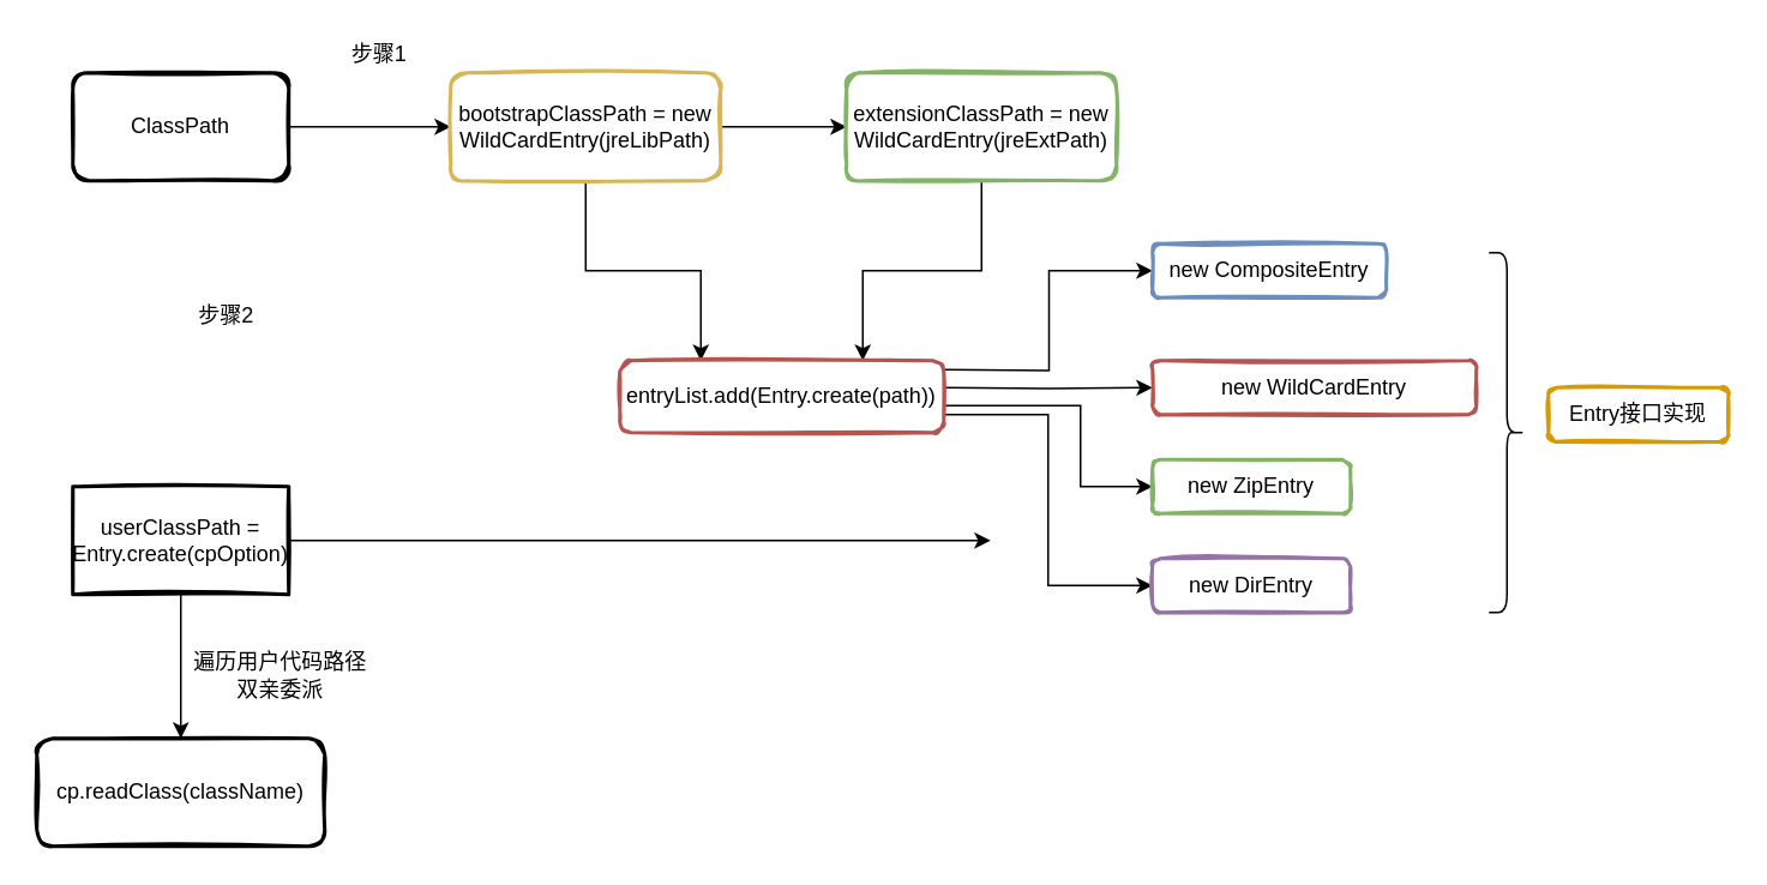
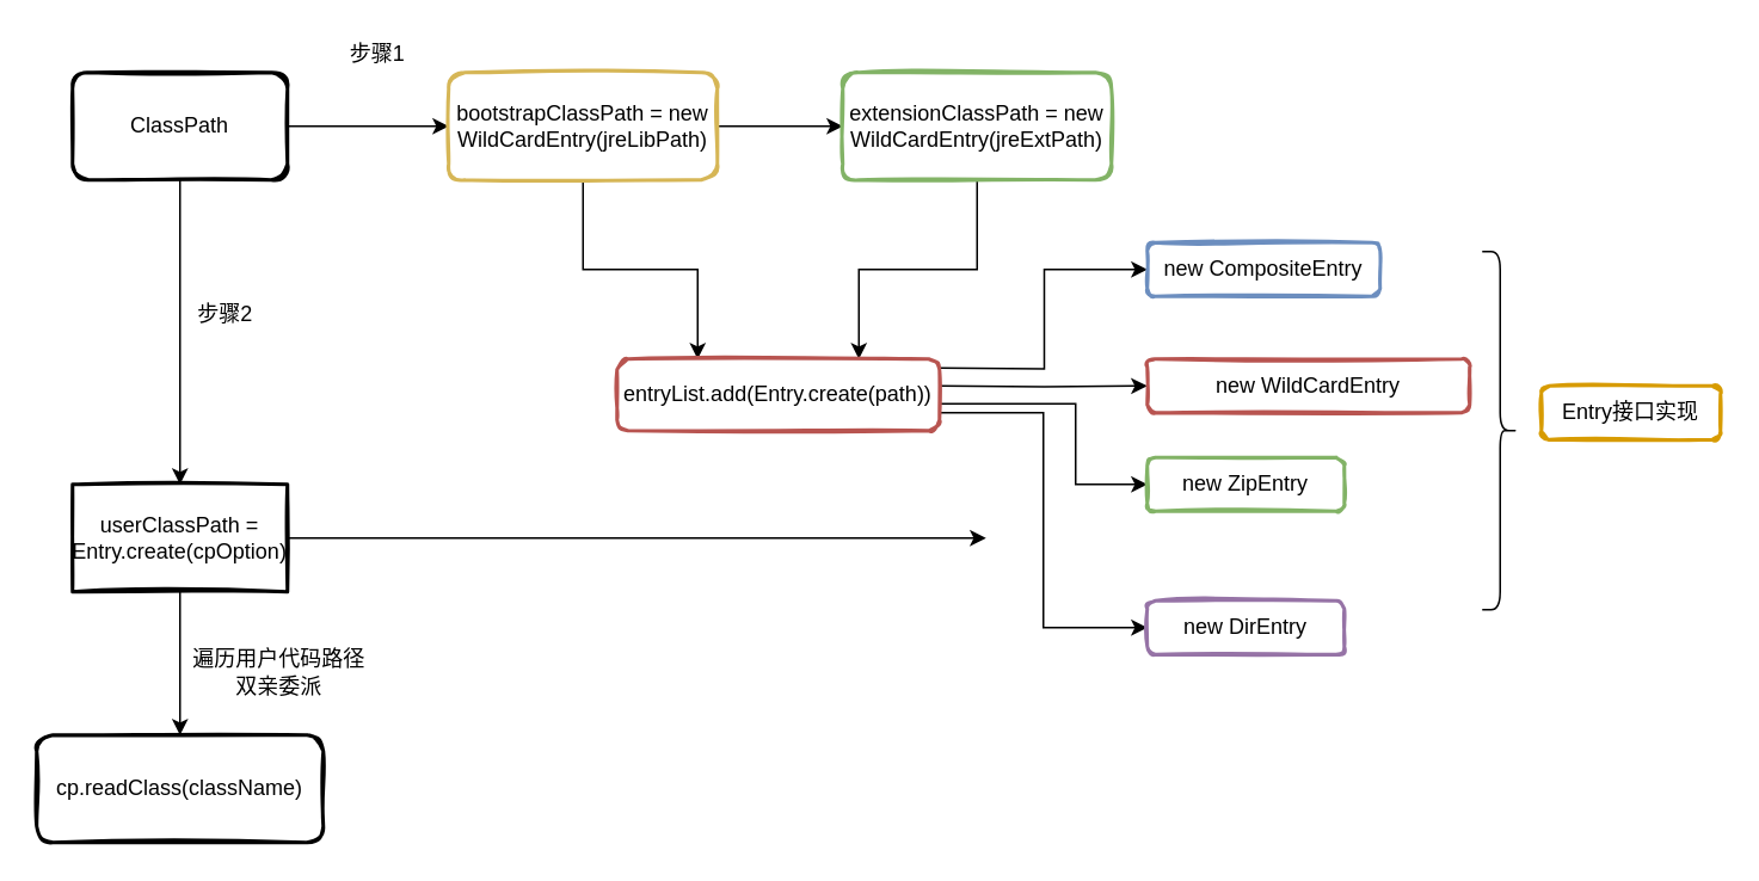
  <mxCell id="0" />
  <mxCell id="1" parent="0" />
  <mxCell id="2" value="" style="edgeStyle=orthogonalEdgeStyle;rounded=0;orthogonalLoop=1;jettySize=auto;html=1;" edge="1" parent="1" source="4" target="7"><mxGeometry relative="1" as="geometry" /></mxCell>
+ <mxCell id="3" value="" style="edgeStyle=orthogonalEdgeStyle;rounded=0;orthogonalLoop=1;jettySize=auto;html=1;fontColor=#FFFFFF;" edge="1" parent="1" source="4" target="23"><mxGeometry relative="1" as="geometry" /></mxCell>
  <mxCell id="4" value="ClassPath" style="rounded=1;whiteSpace=wrap;html=1;strokeWidth=2;fillWeight=4;hachureGap=8;hachureAngle=45;fillColor=none;sketch=1;" vertex="1" parent="1"><mxGeometry x="40" y="40" width="120" height="60" as="geometry" /></mxCell>
  <mxCell id="5" value="" style="edgeStyle=orthogonalEdgeStyle;rounded=0;orthogonalLoop=1;jettySize=auto;html=1;" edge="1" parent="1" source="7" target="9"><mxGeometry relative="1" as="geometry" /></mxCell>
  <mxCell id="6" value="" style="edgeStyle=orthogonalEdgeStyle;rounded=0;orthogonalLoop=1;jettySize=auto;html=1;entryX=0.25;entryY=0;entryDx=0;entryDy=0;" edge="1" parent="1" source="7" target="14"><mxGeometry relative="1" as="geometry" /></mxCell>
  <mxCell id="7" value="bootstrapClassPath = new WildCardEntry(jreLibPath)" style="rounded=1;whiteSpace=wrap;html=1;strokeWidth=2;fillWeight=4;hachureGap=8;hachureAngle=45;fillColor=none;sketch=1;strokeColor=#d6b656;" vertex="1" parent="1"><mxGeometry x="250" y="40" width="150" height="60" as="geometry" /></mxCell>
  <mxCell id="8" style="edgeStyle=orthogonalEdgeStyle;rounded=0;orthogonalLoop=1;jettySize=auto;html=1;exitX=0.5;exitY=1;exitDx=0;exitDy=0;entryX=0.75;entryY=0;entryDx=0;entryDy=0;" edge="1" parent="1" source="9" target="14"><mxGeometry relative="1" as="geometry" /></mxCell>
  <mxCell id="9" value="extensionClassPath = new WildCardEntry(jreExtPath)" style="rounded=1;whiteSpace=wrap;html=1;strokeWidth=2;fillWeight=4;hachureGap=8;hachureAngle=45;fillColor=none;sketch=1;strokeColor=#82b366;" vertex="1" parent="1"><mxGeometry x="470" y="40" width="150" height="60" as="geometry" /></mxCell>
  <mxCell id="10" style="edgeStyle=orthogonalEdgeStyle;rounded=0;orthogonalLoop=1;jettySize=auto;html=1;exitX=1;exitY=0.25;exitDx=0;exitDy=0;entryX=0;entryY=0.5;entryDx=0;entryDy=0;" edge="1" parent="1" target="15"><mxGeometry relative="1" as="geometry"><mxPoint x="524" y="205" as="sourcePoint" /></mxGeometry></mxCell>
  <mxCell id="11" value="" style="edgeStyle=orthogonalEdgeStyle;rounded=0;orthogonalLoop=1;jettySize=auto;html=1;" edge="1" parent="1" target="16"><mxGeometry relative="1" as="geometry"><mxPoint x="524" y="215" as="sourcePoint" /></mxGeometry></mxCell>
  <mxCell id="12" style="edgeStyle=orthogonalEdgeStyle;rounded=0;orthogonalLoop=1;jettySize=auto;html=1;exitX=1;exitY=0.75;exitDx=0;exitDy=0;entryX=0;entryY=0.5;entryDx=0;entryDy=0;fontColor=#FFFFFF;" edge="1" parent="1" target="17"><mxGeometry relative="1" as="geometry"><mxPoint x="524" y="225" as="sourcePoint" /><Array as="points"><mxPoint x="600" y="225" /><mxPoint x="600" y="270" /></Array></mxGeometry></mxCell>
  <mxCell id="13" style="edgeStyle=orthogonalEdgeStyle;rounded=0;orthogonalLoop=1;jettySize=auto;html=1;exitX=1;exitY=0.75;exitDx=0;exitDy=0;entryX=0;entryY=0.5;entryDx=0;entryDy=0;fontColor=#FFFFFF;" edge="1" parent="1" source="14" target="18"><mxGeometry relative="1" as="geometry" /></mxCell>
  <mxCell id="14" value="entryList.add(Entry.create(path))" style="rounded=1;whiteSpace=wrap;html=1;strokeWidth=2;fillWeight=4;hachureGap=8;hachureAngle=45;fillColor=none;sketch=1;strokeColor=#b85450;" vertex="1" parent="1"><mxGeometry x="344" y="200" width="180" height="40" as="geometry" /></mxCell>
  <mxCell id="15" value="new CompositeEntry" style="rounded=1;whiteSpace=wrap;html=1;strokeWidth=2;fillWeight=4;hachureGap=8;hachureAngle=45;fillColor=none;sketch=1;strokeColor=#6c8ebf;" vertex="1" parent="1"><mxGeometry x="640" y="135" width="130" height="30" as="geometry" /></mxCell>
  <mxCell id="16" value="new WildCardEntry" style="rounded=1;whiteSpace=wrap;html=1;strokeWidth=2;fillWeight=4;hachureGap=8;hachureAngle=45;fillColor=none;sketch=1;strokeColor=#b85450;" vertex="1" parent="1"><mxGeometry x="640" y="200" width="180" height="30" as="geometry" /></mxCell>
  <mxCell id="17" value="new ZipEntry" style="rounded=1;whiteSpace=wrap;html=1;strokeWidth=2;fillWeight=4;hachureGap=8;hachureAngle=45;fillColor=none;sketch=1;strokeColor=#82b366;" vertex="1" parent="1"><mxGeometry x="640" y="255" width="110" height="30" as="geometry" /></mxCell>
- <mxCell id="18" value="new DirEntry" style="rounded=1;whiteSpace=wrap;html=1;strokeWidth=2;fillWeight=4;hachureGap=8;hachureAngle=45;fillColor=none;sketch=1;strokeColor=#9673a6;" vertex="1" parent="1"><mxGeometry x="640" y="310" width="110" height="30" as="geometry" /></mxCell>
+ <mxCell id="18" value="new DirEntry" style="rounded=1;whiteSpace=wrap;html=1;strokeWidth=2;fillWeight=4;hachureGap=8;hachureAngle=45;fillColor=none;sketch=1;strokeColor=#9673a6;" vertex="1" parent="1"><mxGeometry x="640" y="335" width="110" height="30" as="geometry" /></mxCell>
  <mxCell id="19" value="" style="shape=curlyBracket;whiteSpace=wrap;html=1;rounded=1;flipH=1;fontColor=#FFFFFF;fillColor=none;" vertex="1" parent="1"><mxGeometry x="827" y="140" width="20" height="200" as="geometry" /></mxCell>
  <mxCell id="20" value="Entry接口实现" style="rounded=1;whiteSpace=wrap;html=1;strokeWidth=2;fillWeight=4;hachureGap=8;hachureAngle=45;fillColor=none;sketch=1;strokeColor=#d79b00;" vertex="1" parent="1"><mxGeometry x="860" y="215" width="100" height="30" as="geometry" /></mxCell>
  <mxCell id="21" style="edgeStyle=orthogonalEdgeStyle;rounded=0;orthogonalLoop=1;jettySize=auto;html=1;exitX=1;exitY=0.5;exitDx=0;exitDy=0;fontColor=#000000;" edge="1" parent="1" source="23"><mxGeometry relative="1" as="geometry"><mxPoint x="550" y="300" as="targetPoint" /></mxGeometry></mxCell>
  <mxCell id="22" value="" style="edgeStyle=orthogonalEdgeStyle;rounded=0;orthogonalLoop=1;jettySize=auto;html=1;fontColor=#000000;" edge="1" parent="1" source="23" target="26"><mxGeometry relative="1" as="geometry" /></mxCell>
  <mxCell id="23" value="userClassPath = Entry.create(cpOption)" style="whiteSpace=wrap;html=1;strokeWidth=2;fillWeight=4;hachureGap=8;hachureAngle=45;fillColor=none;sketch=1;rounded=0;" vertex="1" parent="1"><mxGeometry x="40" y="270" width="120" height="60" as="geometry" /></mxCell>
  <mxCell id="24" value="步骤1" style="text;html=1;align=center;verticalAlign=middle;resizable=0;points=[];autosize=1;strokeColor=none;fillColor=none;fontColor=#000000;" vertex="1" parent="1"><mxGeometry x="185" y="20" width="50" height="20" as="geometry" /></mxCell>
  <mxCell id="25" value="步骤2" style="text;html=1;align=center;verticalAlign=middle;resizable=0;points=[];autosize=1;strokeColor=none;fillColor=none;fontColor=#000000;" vertex="1" parent="1"><mxGeometry x="100" y="165" width="50" height="20" as="geometry" /></mxCell>
  <mxCell id="26" value="cp.readClass(className)" style="rounded=1;whiteSpace=wrap;html=1;strokeWidth=2;fillWeight=4;hachureGap=8;hachureAngle=45;fillColor=none;sketch=1;" vertex="1" parent="1"><mxGeometry y="410" width="160" height="60" as="geometry" x="20" /></mxCell>
  <mxCell id="27" value="遍历用户代码路径&lt;br&gt;双亲委派" style="text;html=1;align=center;verticalAlign=middle;resizable=0;points=[];autosize=1;strokeColor=none;fillColor=none;fontColor=#000000;" vertex="1" parent="1"><mxGeometry x="100" y="360" width="110" height="30" as="geometry" /></mxCell>
